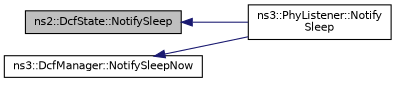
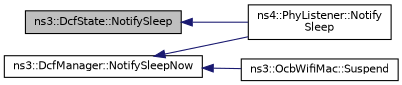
  digraph {
    rankdir=LR
    node [color=black fillcolor=white fontname=Helvetica fontsize=10 shape=record style=filled]
    edge [color=midnightblue dir=back fontname=Helvetica fontsize=10 labelfontname=Helvetica labelfontsize=10 style=solid]
-   n1 [fillcolor=grey75 fontcolor=black height=0.2 label="ns2::DcfState::NotifySleep" width=0.4]
-   n2 [height=0.2 label="ns3::PhyListener::Notify\lSleep" width=0.4]
+   n1 [fillcolor=grey75 fontcolor=black height=0.2 label="ns3::DcfState::NotifySleep" width=0.4]
+   n2 [height=0.2 label="ns4::PhyListener::Notify\lSleep" width=0.4]
    n3 [height=0.2 label="ns3::DcfManager::NotifySleepNow" width=0.4]
+   n4 [height=0.2 label="ns3::OcbWifiMac::Suspend" width=0.4]
    n1 -> n2
    n3 -> n2
+   n3 -> n4
  }
